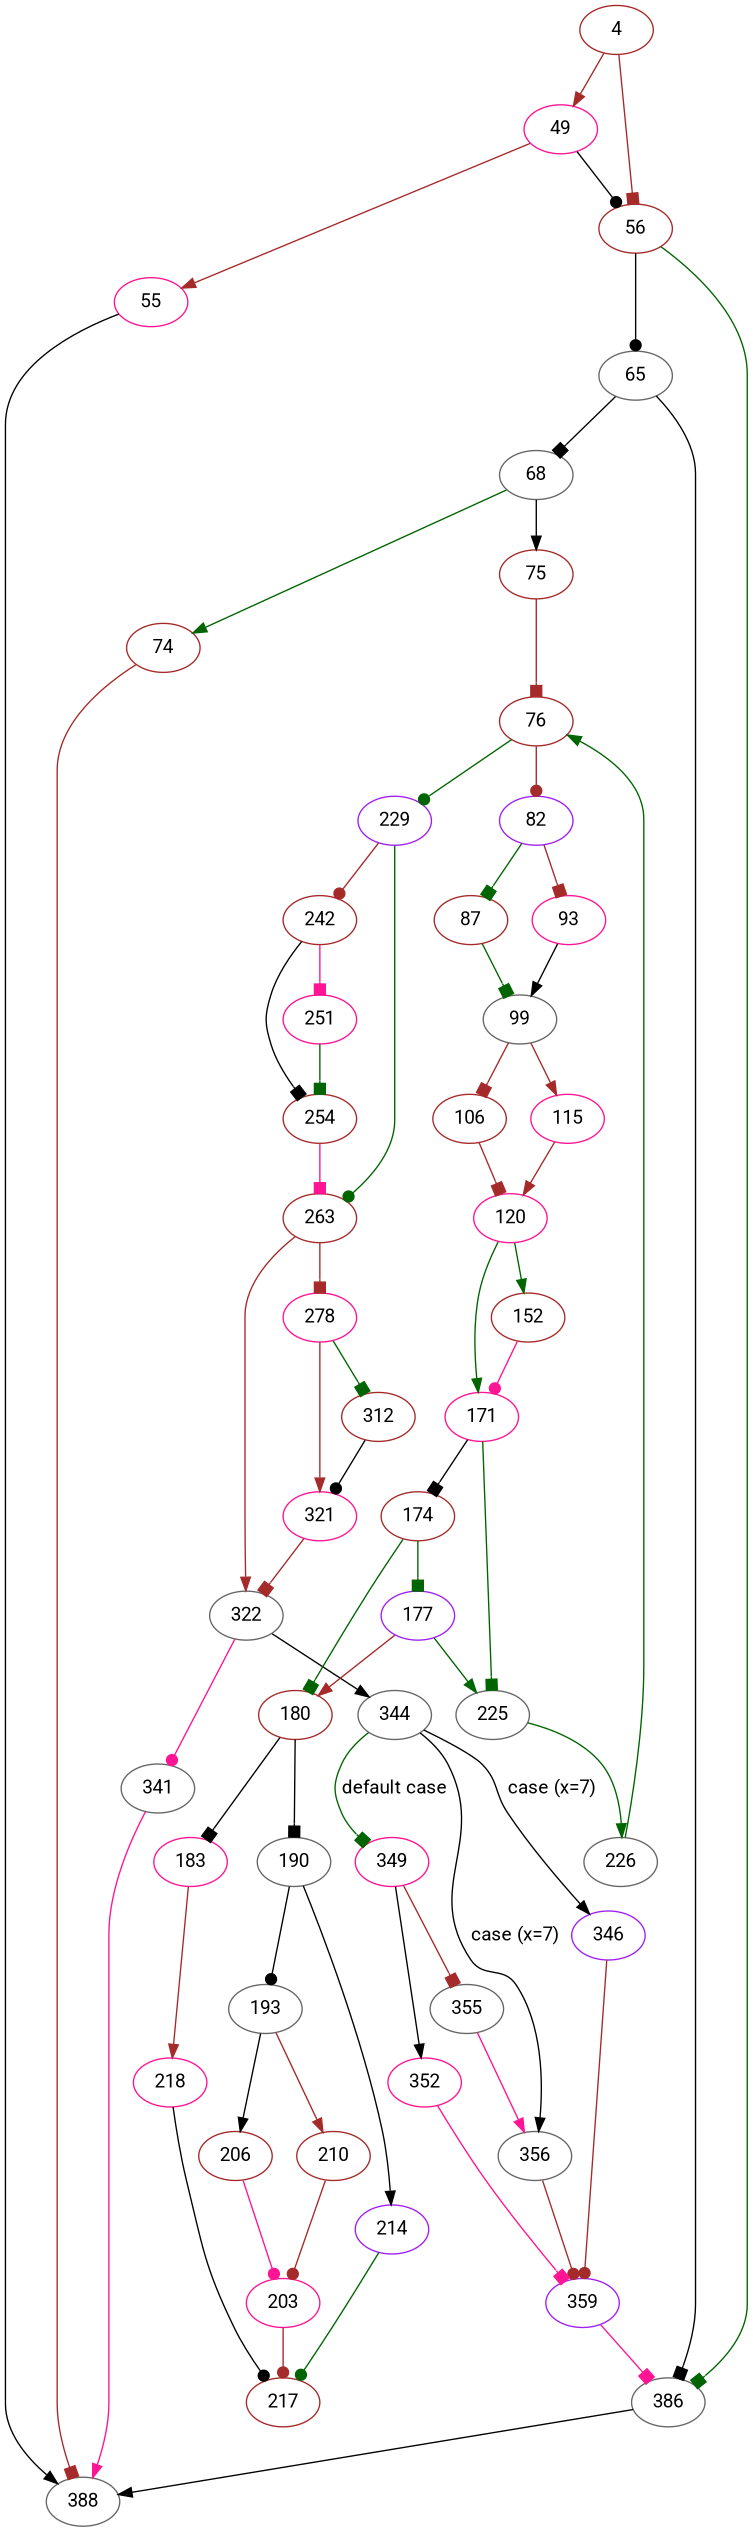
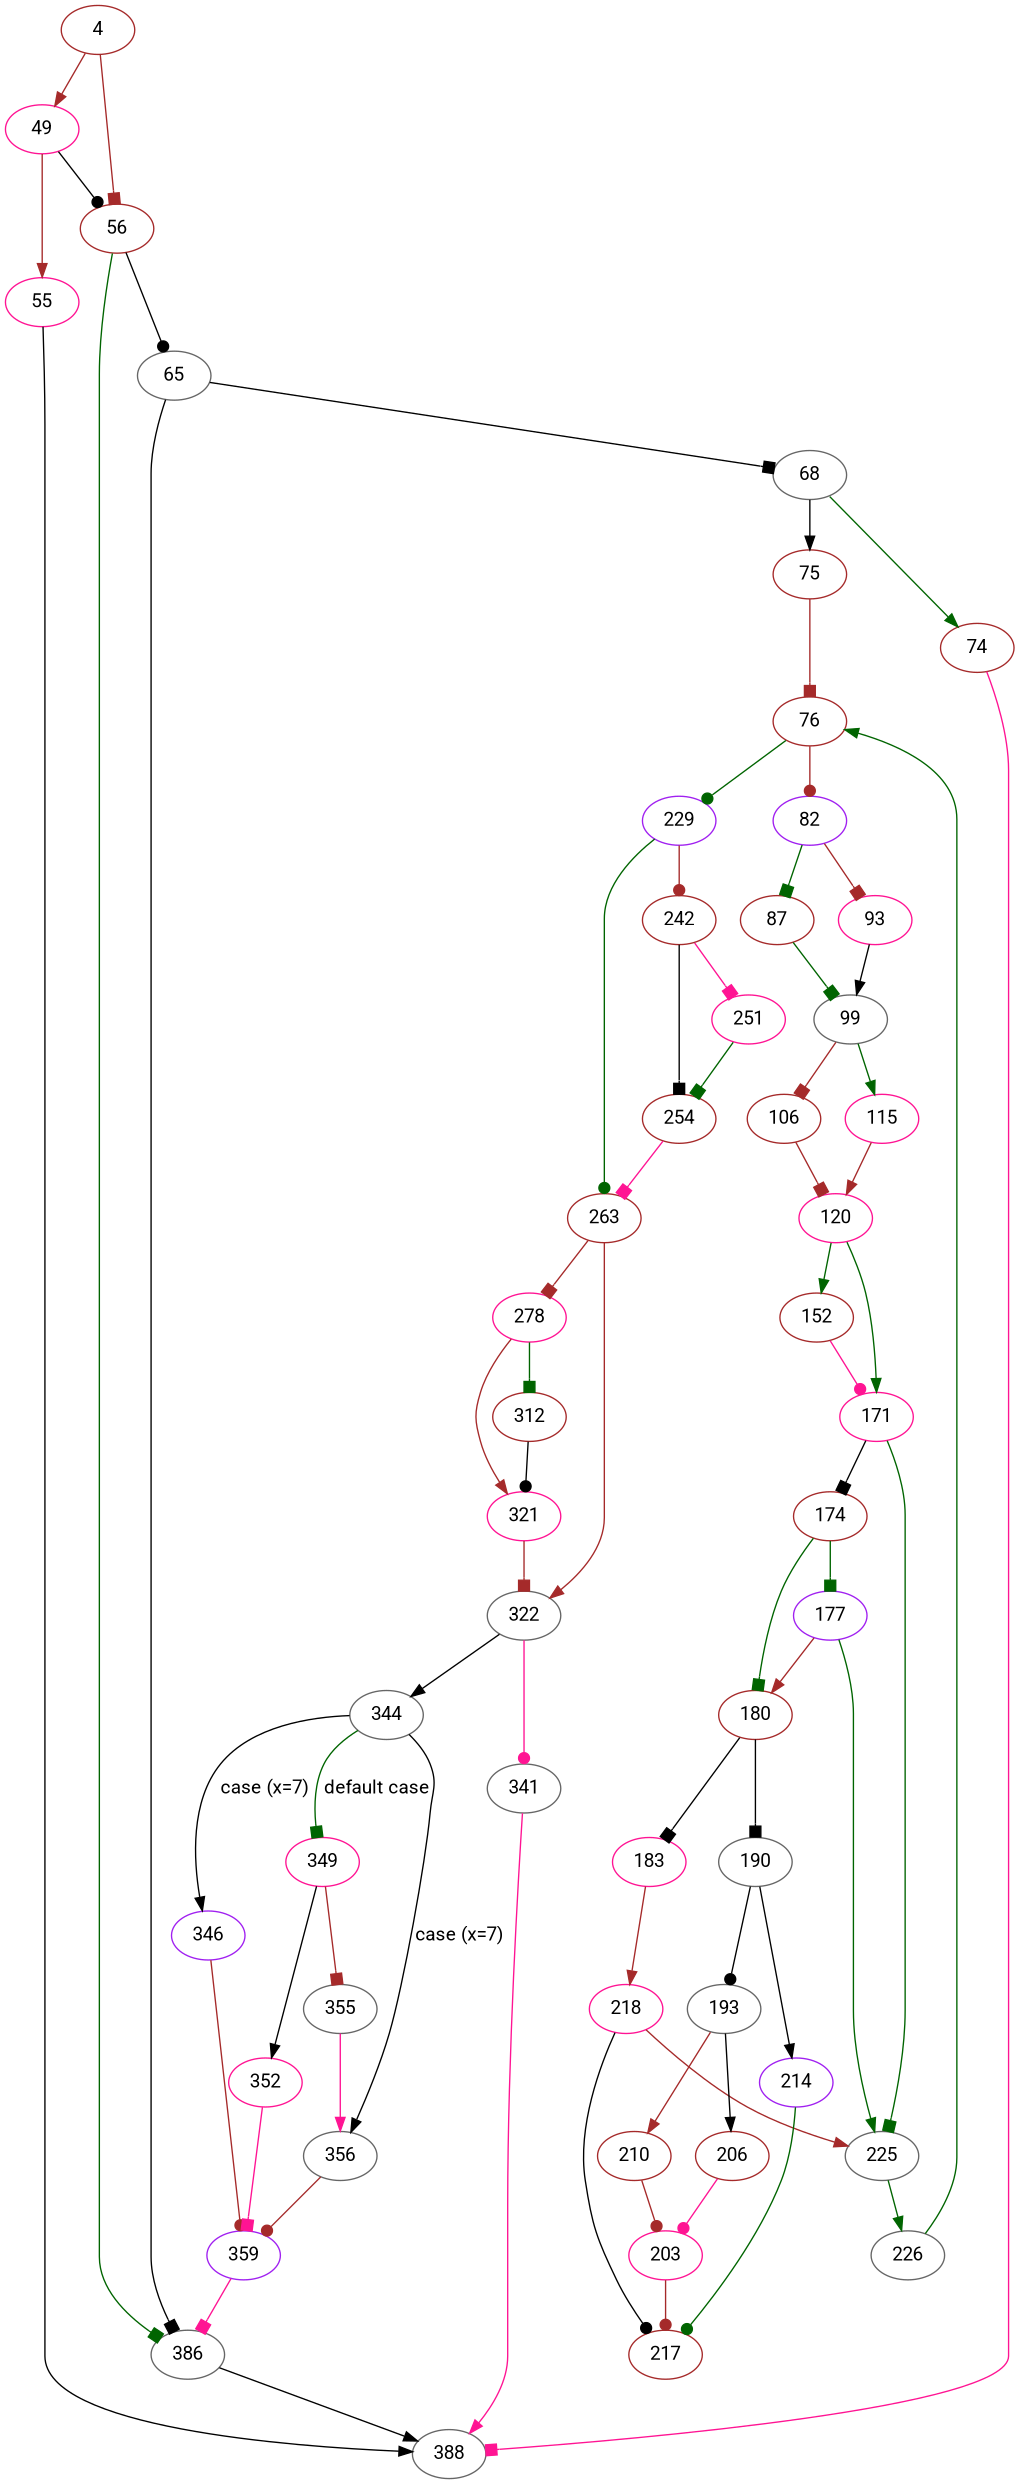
  strict digraph {
    fontname=Roboto
    node [color=brown fontname=Roboto]
    edge [arrowhead=normal color=brown fontname=Roboto]
    4 [entry=true]
    49 [color=deeppink]
    56
    55 [color=deeppink]
    65 [color=gray40]
    386 [color=gray40]
    388 [color=gray40]
    68 [color=gray40]
    74
    75
    76
    82 [color=purple]
    229 [color=purple]
    87
    93 [color=deeppink]
    242
    263
    99 [color=gray40]
    251 [color=deeppink]
    254
    278 [color=deeppink]
    322 [color=gray40]
    106
    115 [color=deeppink]
    120 [color=deeppink]
    152
    171 [color=deeppink]
    174
    225 [color=gray40]
    180
    177 [color=purple]
    226 [color=gray40]
    183 [color=deeppink]
    190 [color=gray40]
    218 [color=deeppink]
    193 [color=gray40]
    214 [color=purple]
    217
    206
    210
    n41 [color=deeppink label=203]
    312
    321 [color=deeppink]
    341 [color=gray40]
    344 [color=gray40]
    346 [color=purple]
    349 [color=deeppink]
    356 [color=gray40]
    359 [color=purple]
    355 [color=gray40]
    352 [color=deeppink]
    4 -> 49 [cond=true]
    4 -> 56 [arrowhead=box cond=false]
    49 -> 56 [arrowhead=dot color=black cond=false]
    49 -> 55 [cond=true]
    56 -> 65 [arrowhead=dot color=black cond=true]
    56 -> 386 [arrowhead=box color=darkgreen cond=false]
    55 -> 388 [color=black]
    65 -> 386 [arrowhead=box color=black cond=true]
    65 -> 68 [arrowhead=box color=black cond=false]
    386 -> 388 [color=black]
    68 -> 74 [color=darkgreen cond=true]
    68 -> 75 [color=black cond=false]
-   74 -> 388 [arrowhead=box]
+   74 -> 388 [arrowhead=box color=deeppink]
    75 -> 76 [arrowhead=box]
    76 -> 82 [arrowhead=dot cond=true]
    76 -> 229 [arrowhead=dot color=darkgreen cond=false]
    82 -> 87 [arrowhead=box color=darkgreen cond=true]
    82 -> 93 [arrowhead=box cond=false]
    229 -> 242 [arrowhead=dot cond=true]
    229 -> 263 [arrowhead=dot color=darkgreen cond=false]
    87 -> 99 [arrowhead=box color=darkgreen]
    93 -> 99 [color=black]
    242 -> 251 [arrowhead=box color=deeppink cond=true]
    242 -> 254 [arrowhead=box color=black cond=false]
    263 -> 278 [arrowhead=box cond=true]
    263 -> 322 [cond=false]
    99 -> 106 [arrowhead=box cond=true]
-   99 -> 115 [cond=false]
+   99 -> 115 [color=darkgreen cond=false]
    251 -> 254 [arrowhead=box color=darkgreen]
    254 -> 263 [arrowhead=box color=deeppink]
    278 -> 312 [arrowhead=box color=darkgreen cond=true]
    278 -> 321 [cond=false]
    322 -> 341 [arrowhead=dot color=deeppink cond=true]
    322 -> 344 [color=black cond=false]
    106 -> 120 [arrowhead=box]
    115 -> 120
    120 -> 152 [color=darkgreen cond=true]
    120 -> 171 [color=darkgreen cond=false]
    152 -> 171 [arrowhead=dot color=deeppink]
    171 -> 174 [arrowhead=box color=black cond=true]
    171 -> 225 [arrowhead=box color=darkgreen cond=false]
    174 -> 180 [arrowhead=box color=darkgreen cond=true]
    174 -> 177 [arrowhead=box color=darkgreen cond=false]
    225 -> 226 [color=darkgreen]
    180 -> 183 [arrowhead=box color=black cond=true]
    180 -> 190 [arrowhead=box color=black cond=false]
    177 -> 225 [color=darkgreen cond=false]
    177 -> 180 [cond=true]
    226 -> 76 [color=darkgreen]
    183 -> 218
    190 -> 193 [arrowhead=dot color=black cond=true]
    190 -> 214 [color=black cond=false]
+   218 -> 225
    218 -> 217 [arrowhead=dot color=black]
    193 -> 206 [color=black cond=true]
    193 -> 210 [cond=false]
    214 -> 217 [arrowhead=dot color=darkgreen]
    206 -> n41 [arrowhead=dot color=deeppink]
    210 -> n41 [arrowhead=dot]
    n41 -> 217 [arrowhead=dot]
    312 -> 321 [arrowhead=dot color=black]
    321 -> 322 [arrowhead=box]
    341 -> 388 [color=deeppink]
    344 -> 346 [color=black cond="case (x=7)" label="case (x=7)"]
    344 -> 349 [arrowhead=box color=darkgreen cond="case (x=10)" label="default case"]
    344 -> 356 [color=black cond="default case" label="case (x=7)"]
    346 -> 359 [arrowhead=dot]
    349 -> 355 [arrowhead=box cond=true]
    349 -> 352 [color=black cond=false]
    356 -> 359 [arrowhead=dot]
    359 -> 386 [arrowhead=box color=deeppink]
    355 -> 356 [color=deeppink]
    352 -> 359 [arrowhead=box color=deeppink]
  }
